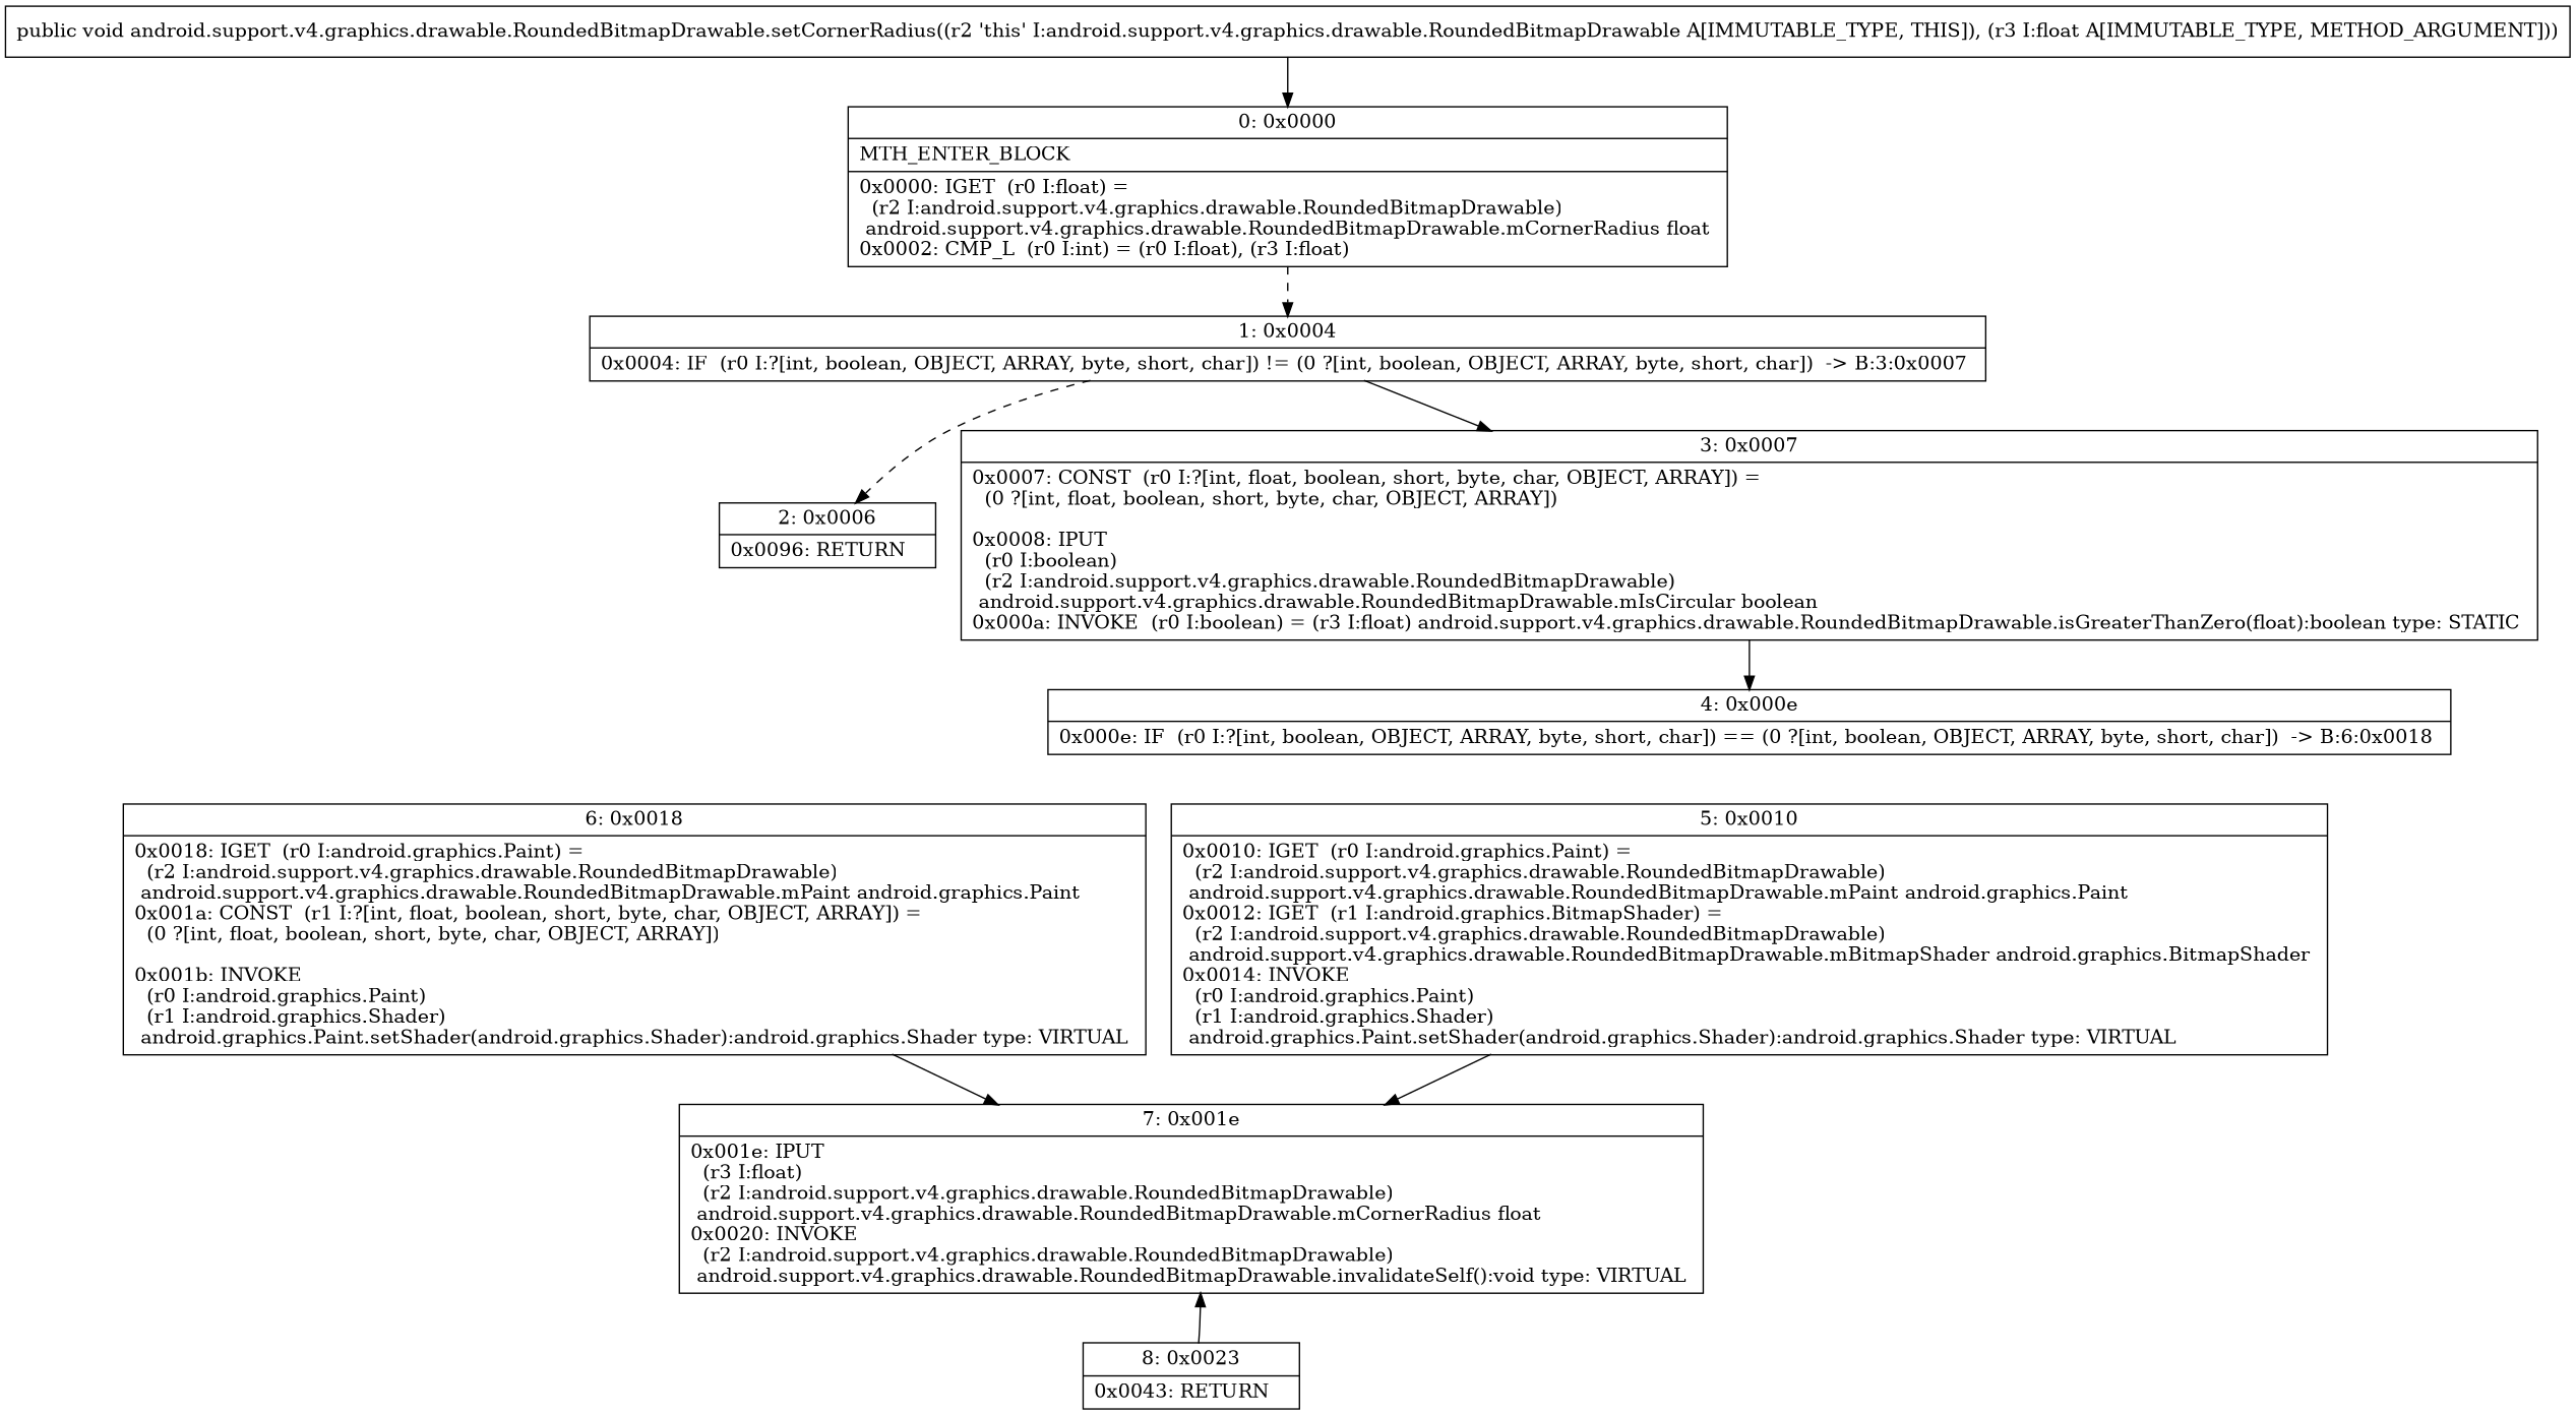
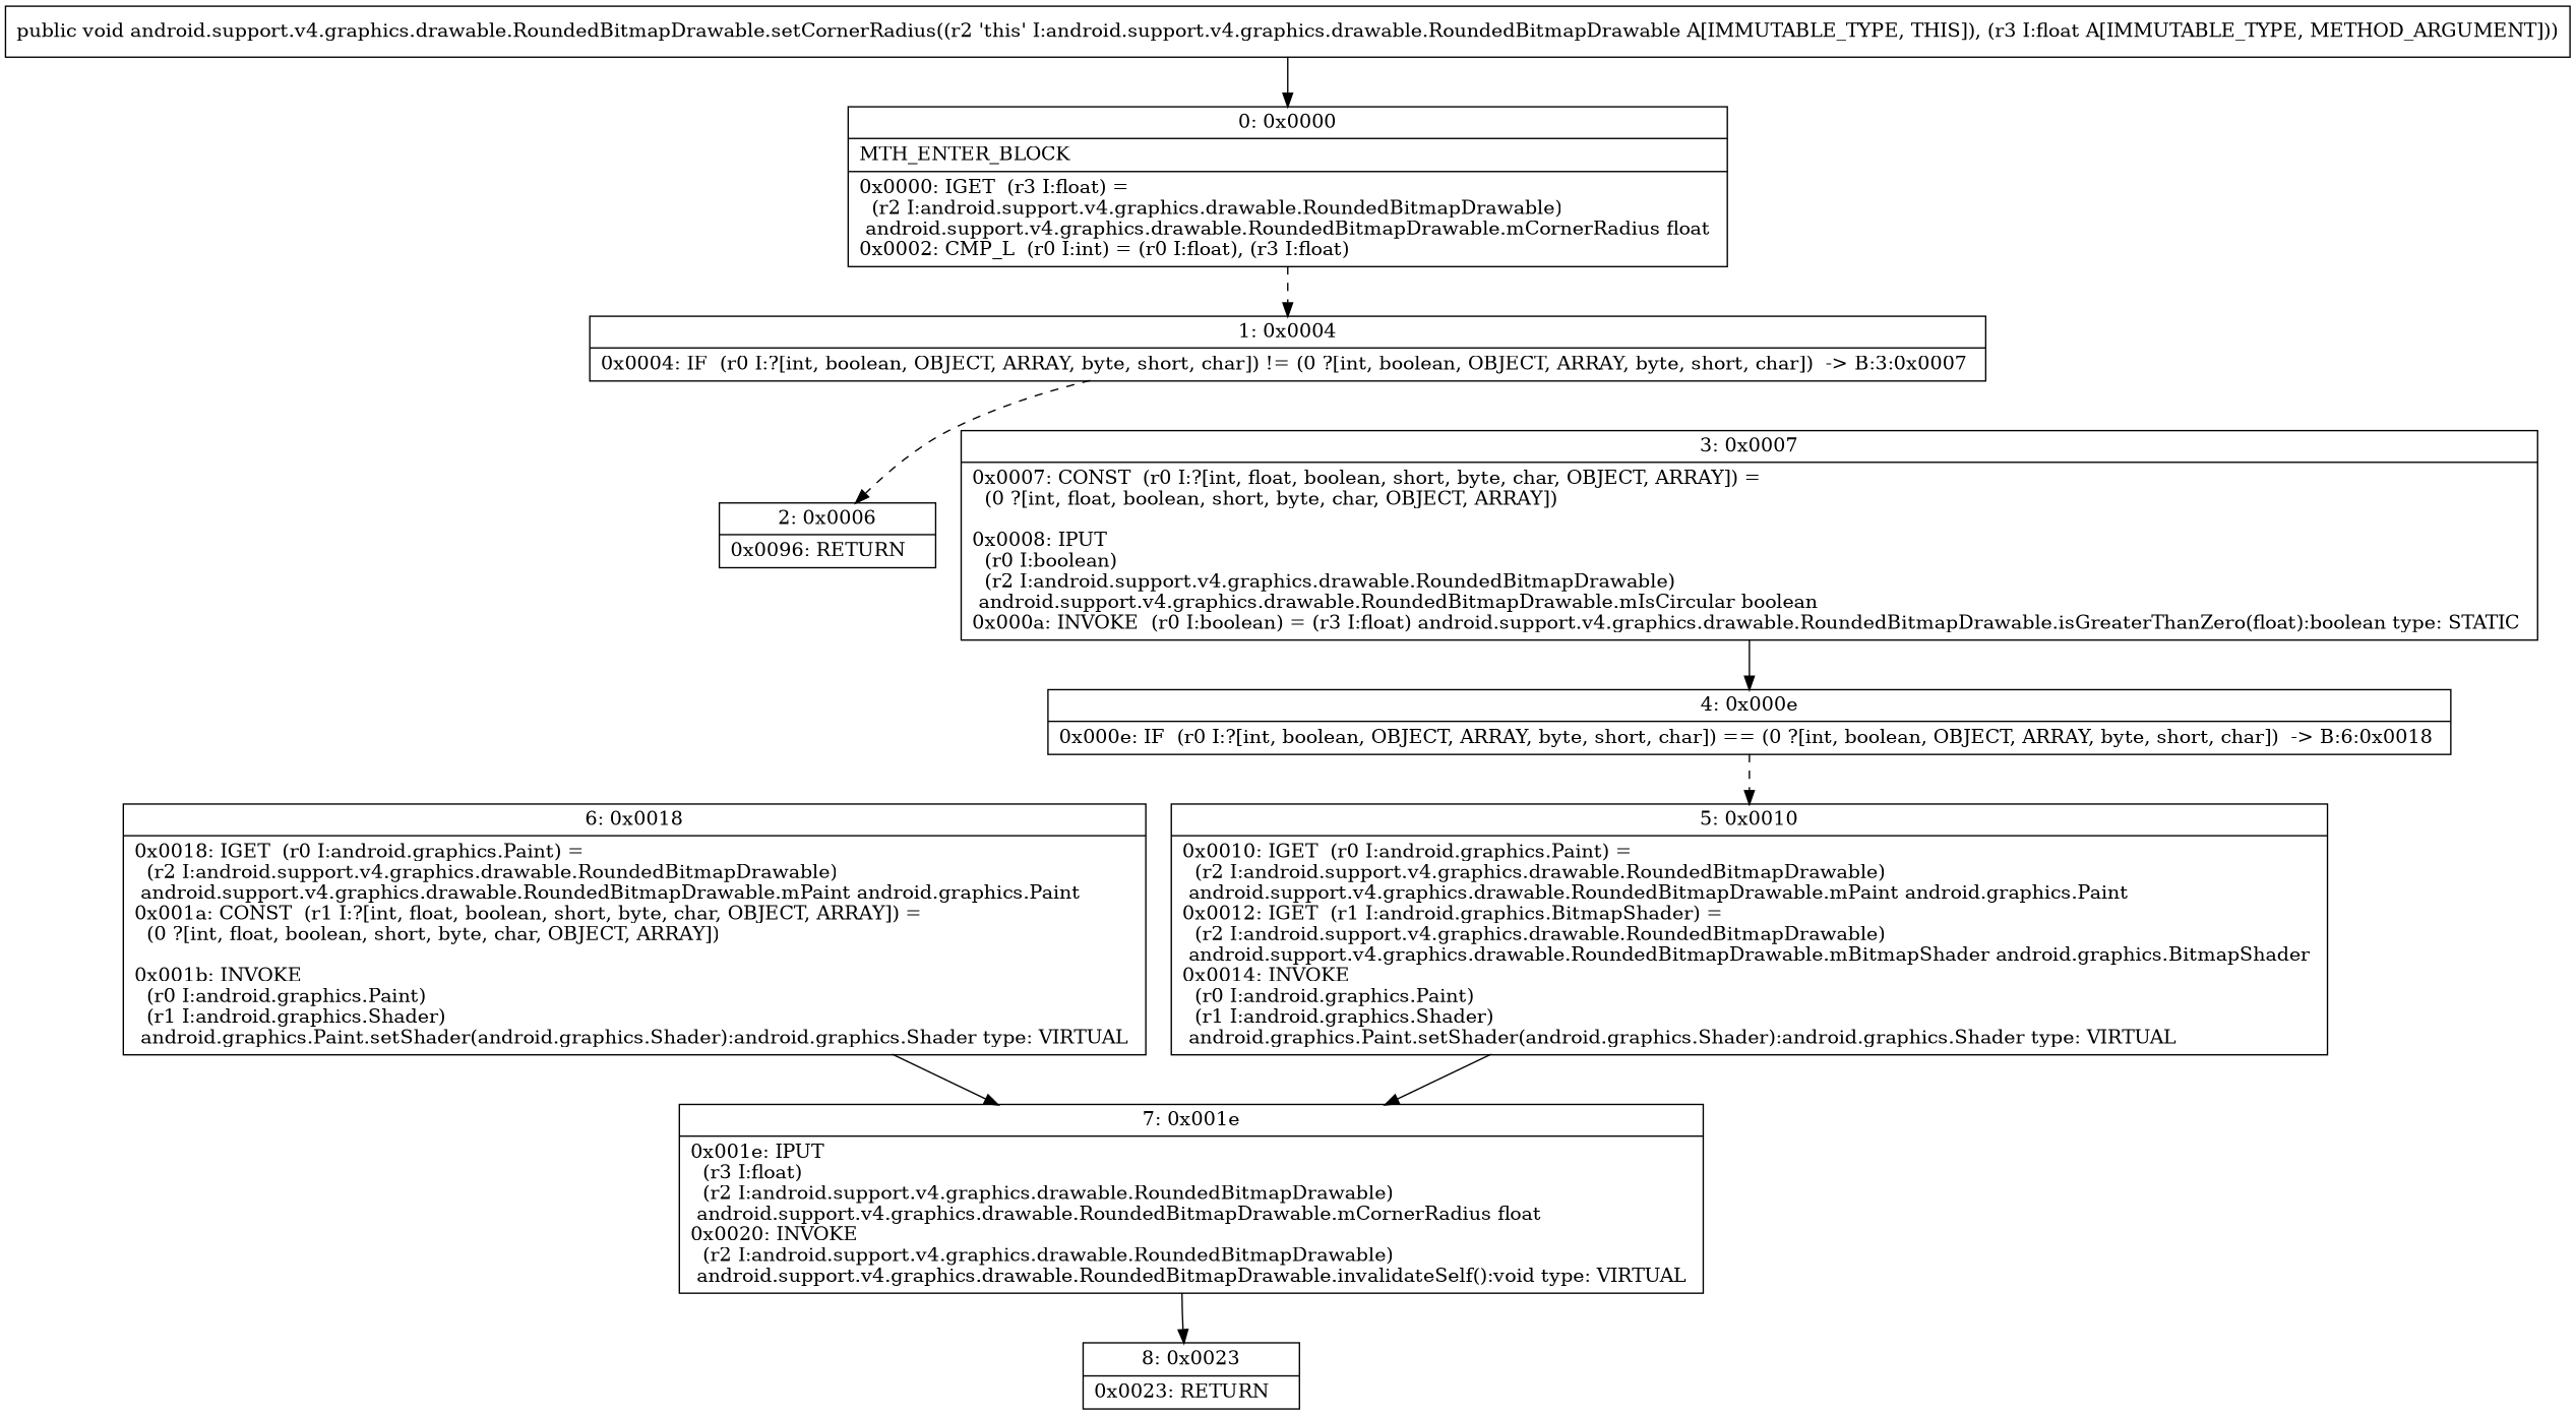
  digraph {
    node [shape=record]
-   n1 [label="{0\:\ 0x0000|MTH_ENTER_BLOCK\l|0x0000: IGET  (r0 I:float) = \l  (r2 I:android.support.v4.graphics.drawable.RoundedBitmapDrawable)\l android.support.v4.graphics.drawable.RoundedBitmapDrawable.mCornerRadius float \l0x0002: CMP_L  (r0 I:int) = (r0 I:float), (r3 I:float) \l}"]
+   n1 [label="{0\:\ 0x0000|MTH_ENTER_BLOCK\l|0x0000: IGET  (r3 I:float) = \l  (r2 I:android.support.v4.graphics.drawable.RoundedBitmapDrawable)\l android.support.v4.graphics.drawable.RoundedBitmapDrawable.mCornerRadius float \l0x0002: CMP_L  (r0 I:int) = (r0 I:float), (r3 I:float) \l}"]
    n2 [label="{1\:\ 0x0004|0x0004: IF  (r0 I:?[int, boolean, OBJECT, ARRAY, byte, short, char]) != (0 ?[int, boolean, OBJECT, ARRAY, byte, short, char])  \-\> B:3:0x0007 \l}"]
    n3 [label="{2\:\ 0x0006|0x0096: RETURN   \l}"]
    n4 [label="{3\:\ 0x0007|0x0007: CONST  (r0 I:?[int, float, boolean, short, byte, char, OBJECT, ARRAY]) = \l  (0 ?[int, float, boolean, short, byte, char, OBJECT, ARRAY])\l \l0x0008: IPUT  \l  (r0 I:boolean)\l  (r2 I:android.support.v4.graphics.drawable.RoundedBitmapDrawable)\l android.support.v4.graphics.drawable.RoundedBitmapDrawable.mIsCircular boolean \l0x000a: INVOKE  (r0 I:boolean) = (r3 I:float) android.support.v4.graphics.drawable.RoundedBitmapDrawable.isGreaterThanZero(float):boolean type: STATIC \l}"]
    n5 [label="{4\:\ 0x000e|0x000e: IF  (r0 I:?[int, boolean, OBJECT, ARRAY, byte, short, char]) == (0 ?[int, boolean, OBJECT, ARRAY, byte, short, char])  \-\> B:6:0x0018 \l}"]
    n6 [label="{5\:\ 0x0010|0x0010: IGET  (r0 I:android.graphics.Paint) = \l  (r2 I:android.support.v4.graphics.drawable.RoundedBitmapDrawable)\l android.support.v4.graphics.drawable.RoundedBitmapDrawable.mPaint android.graphics.Paint \l0x0012: IGET  (r1 I:android.graphics.BitmapShader) = \l  (r2 I:android.support.v4.graphics.drawable.RoundedBitmapDrawable)\l android.support.v4.graphics.drawable.RoundedBitmapDrawable.mBitmapShader android.graphics.BitmapShader \l0x0014: INVOKE  \l  (r0 I:android.graphics.Paint)\l  (r1 I:android.graphics.Shader)\l android.graphics.Paint.setShader(android.graphics.Shader):android.graphics.Shader type: VIRTUAL \l}"]
    n7 [label="{7\:\ 0x001e|0x001e: IPUT  \l  (r3 I:float)\l  (r2 I:android.support.v4.graphics.drawable.RoundedBitmapDrawable)\l android.support.v4.graphics.drawable.RoundedBitmapDrawable.mCornerRadius float \l0x0020: INVOKE  \l  (r2 I:android.support.v4.graphics.drawable.RoundedBitmapDrawable)\l android.support.v4.graphics.drawable.RoundedBitmapDrawable.invalidateSelf():void type: VIRTUAL \l}"]
    n8 [label="{6\:\ 0x0018|0x0018: IGET  (r0 I:android.graphics.Paint) = \l  (r2 I:android.support.v4.graphics.drawable.RoundedBitmapDrawable)\l android.support.v4.graphics.drawable.RoundedBitmapDrawable.mPaint android.graphics.Paint \l0x001a: CONST  (r1 I:?[int, float, boolean, short, byte, char, OBJECT, ARRAY]) = \l  (0 ?[int, float, boolean, short, byte, char, OBJECT, ARRAY])\l \l0x001b: INVOKE  \l  (r0 I:android.graphics.Paint)\l  (r1 I:android.graphics.Shader)\l android.graphics.Paint.setShader(android.graphics.Shader):android.graphics.Shader type: VIRTUAL \l}"]
-   n9 [label="{8\:\ 0x0023|0x0043: RETURN   \l}"]
+   n9 [label="{8\:\ 0x0023|0x0023: RETURN   \l}"]
    n10 [label="{public void android.support.v4.graphics.drawable.RoundedBitmapDrawable.setCornerRadius((r2 'this' I:android.support.v4.graphics.drawable.RoundedBitmapDrawable A[IMMUTABLE_TYPE, THIS]), (r3 I:float A[IMMUTABLE_TYPE, METHOD_ARGUMENT])) }"]
    n1 -> n2 [style=dashed]
    n2 -> n3 [style=dashed]
-   n2 -> n4
    n4 -> n5
+   n5 -> n6 [style=dashed]
    n6 -> n7
-   n9 -> n7
+   n7 -> n9
    n8 -> n7
    n10 -> n1
  }
